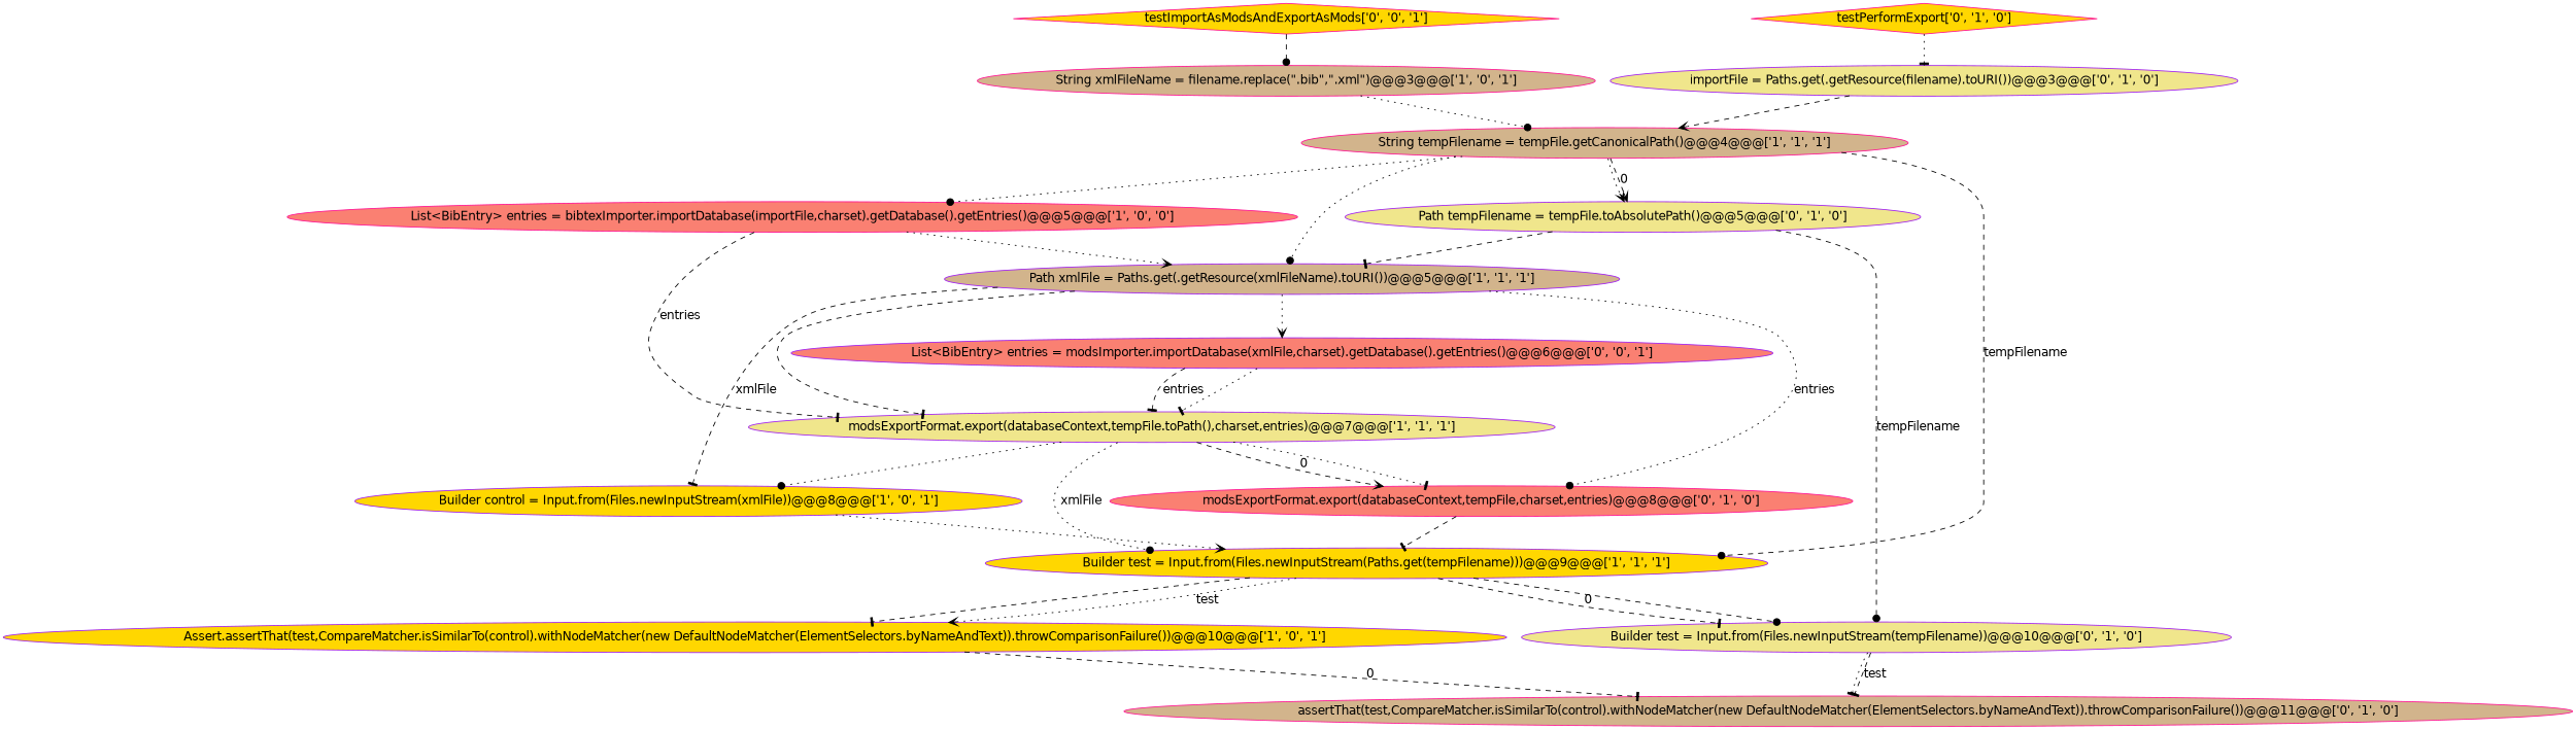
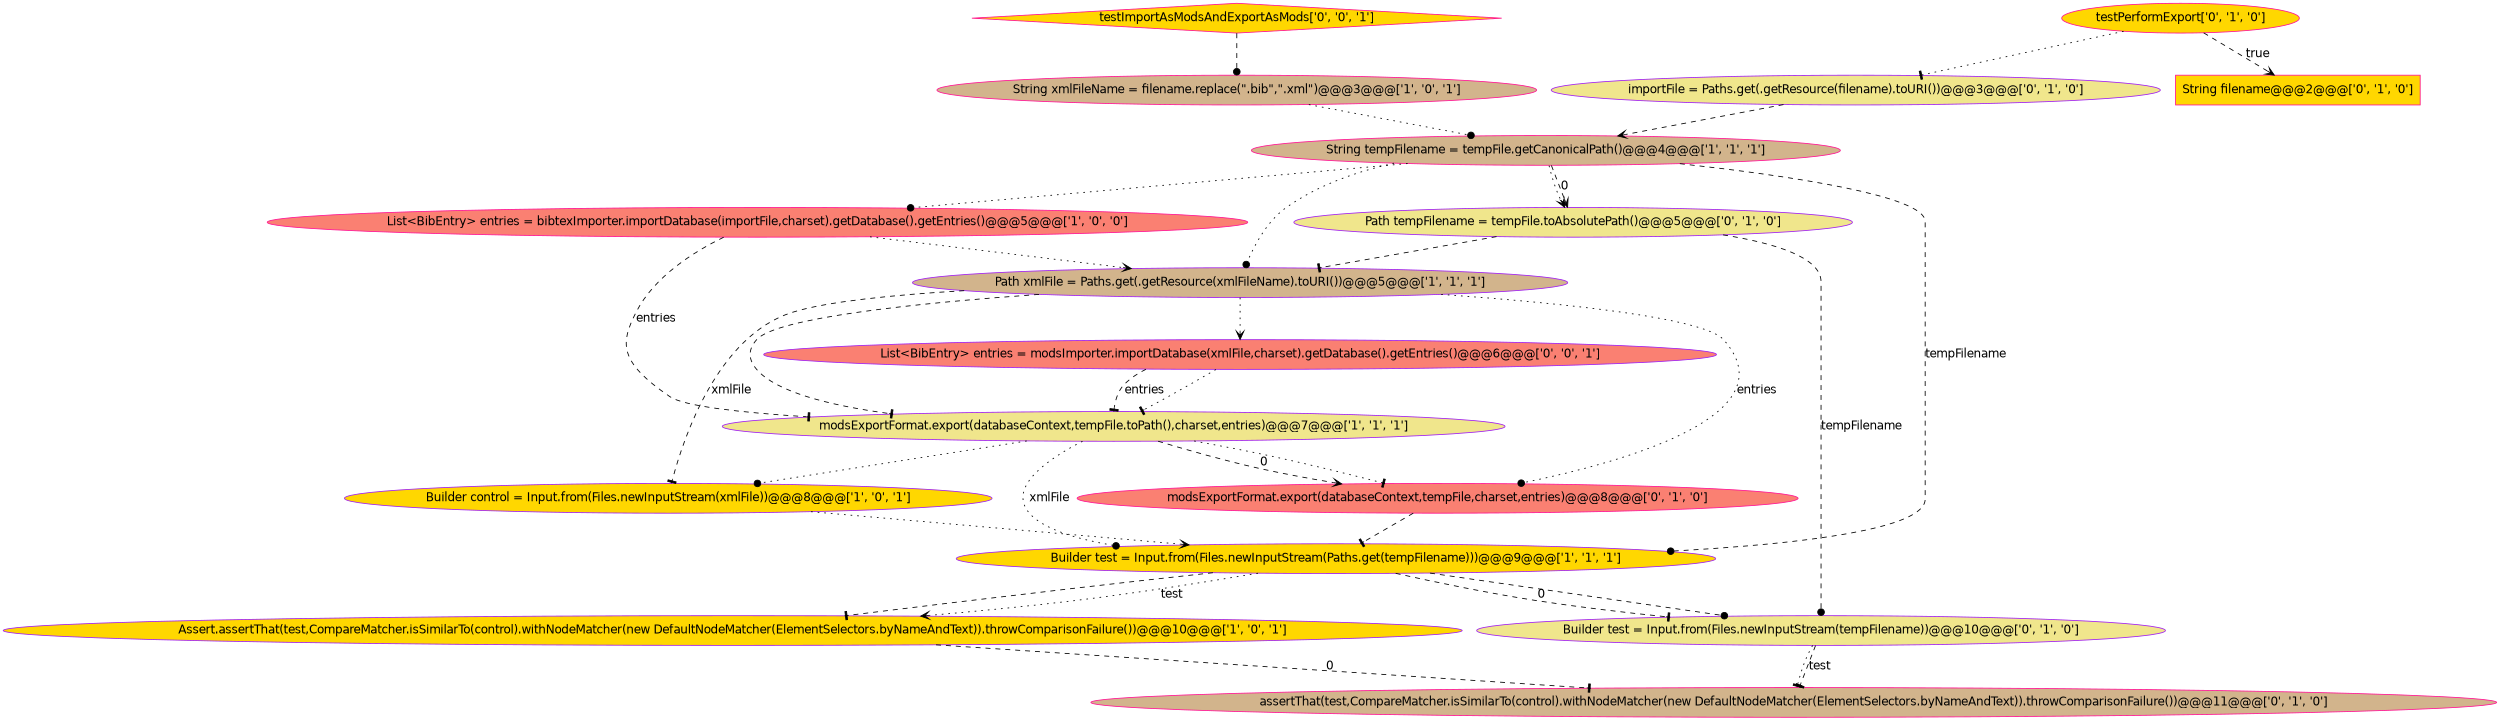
  digraph {
    fontname="DejaVu Sans"
    node [color=purple fillcolor=gold fontname="DejaVu Sans" shape=ellipse style=filled]
    edge [arrowhead=tee fontname="DejaVu Sans" style=dashed]
    n1 [color=deeppink fillcolor=salmon label="List<BibEntry> entries = bibtexImporter.importDatabase(importFile,charset).getDatabase().getEntries()@@@5@@@['1', '0', '0']"]
    n2 [fillcolor=tan label="Path xmlFile = Paths.get(.getResource(xmlFileName).toURI())@@@5@@@['1', '1', '1']"]
    n3 [fillcolor=khaki label="modsExportFormat.export(databaseContext,tempFile.toPath(),charset,entries)@@@7@@@['1', '1', '1']"]
    n4 [color=deeppink fillcolor=salmon label="modsExportFormat.export(databaseContext,tempFile,charset,entries)@@@8@@@['0', '1', '0']"]
    n5 [fillcolor=salmon label="List<BibEntry> entries = modsImporter.importDatabase(xmlFile,charset).getDatabase().getEntries()@@@6@@@['0', '0', '1']"]
    n6 [label="Builder control = Input.from(Files.newInputStream(xmlFile))@@@8@@@['1', '0', '1']"]
    n7 [label="Builder test = Input.from(Files.newInputStream(Paths.get(tempFilename)))@@@9@@@['1', '1', '1']"]
    n8 [color=deeppink fillcolor=tan label="String xmlFileName = filename.replace(\".bib\",\".xml\")@@@3@@@['1', '0', '1']"]
    n9 [color=deeppink fillcolor=tan label="String tempFilename = tempFile.getCanonicalPath()@@@4@@@['1', '1', '1']"]
    n10 [fillcolor=khaki label="Path tempFilename = tempFile.toAbsolutePath()@@@5@@@['0', '1', '0']"]
    n11 [fillcolor=khaki label="Builder test = Input.from(Files.newInputStream(tempFilename))@@@10@@@['0', '1', '0']"]
    n12 [color=deeppink fillcolor=tan label="assertThat(test,CompareMatcher.isSimilarTo(control).withNodeMatcher(new DefaultNodeMatcher(ElementSelectors.byNameAndText)).throwComparisonFailure())@@@11@@@['0', '1', '0']"]
    n13 [color=deeppink label="testImportAsModsAndExportAsMods['0', '0', '1']" shape=diamond]
    n14 [label="Assert.assertThat(test,CompareMatcher.isSimilarTo(control).withNodeMatcher(new DefaultNodeMatcher(ElementSelectors.byNameAndText)).throwComparisonFailure())@@@10@@@['1', '0', '1']"]
    n15 [fillcolor=khaki label="importFile = Paths.get(.getResource(filename).toURI())@@@3@@@['0', '1', '0']"]
-   n16 [color=deeppink label="testPerformExport['0', '1', '0']" shape=diamond]
+   n16 [color=deeppink label="testPerformExport['0', '1', '0']"]
+   n17 [color=deeppink label="String filename@@@2@@@['0', '1', '0']" shape=box]
    n1 -> n2 [arrowhead=vee style=dotted]
    n1 -> n3 [label=entries]
    n2 -> n3
    n2 -> n4 [arrowhead=dot label=entries style=dotted]
    n2 -> n5 [arrowhead=vee style=dotted]
    n2 -> n6 [label=xmlFile]
    n3 -> n4 [style=dotted]
    n3 -> n4 [arrowhead=vee label=0]
    n3 -> n6 [arrowhead=dot style=dotted]
    n3 -> n7 [arrowhead=dot label=xmlFile style=dotted]
    n4 -> n7
    n5 -> n3 [style=dotted]
    n5 -> n3 [label=entries]
    n6 -> n7 [arrowhead=vee style=dotted]
    n7 -> n11 [arrowhead=dot]
    n7 -> n11 [label=0]
    n7 -> n14 [arrowhead=vee label=test style=dotted]
    n7 -> n14
    n8 -> n9 [arrowhead=dot style=dotted]
    n9 -> n1 [arrowhead=dot style=dotted]
    n9 -> n2 [arrowhead=dot style=dotted]
    n9 -> n7 [arrowhead=dot label=tempFilename]
    n9 -> n10 [arrowhead=vee label=0]
    n9 -> n10 [arrowhead=vee style=dotted]
    n10 -> n2
    n10 -> n11 [arrowhead=dot label=tempFilename]
    n11 -> n12 [style=dotted]
    n11 -> n12 [label=test]
    n13 -> n8 [arrowhead=dot]
    n14 -> n12 [label=0]
    n15 -> n9 [arrowhead=vee]
    n16 -> n15 [style=dotted]
+   n16 -> n17 [arrowhead=vee label=true]
  }
